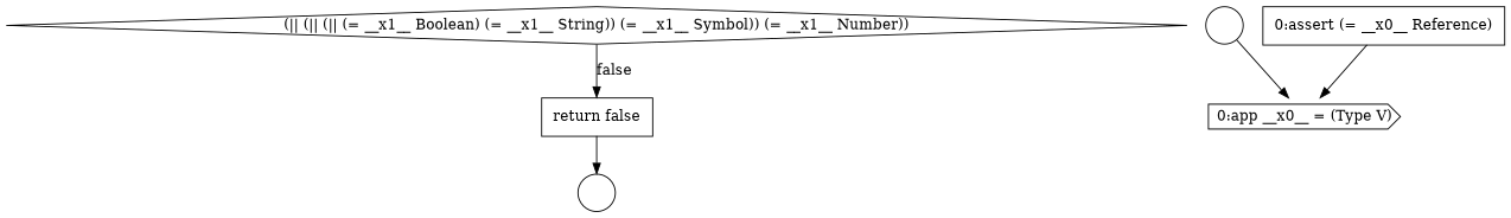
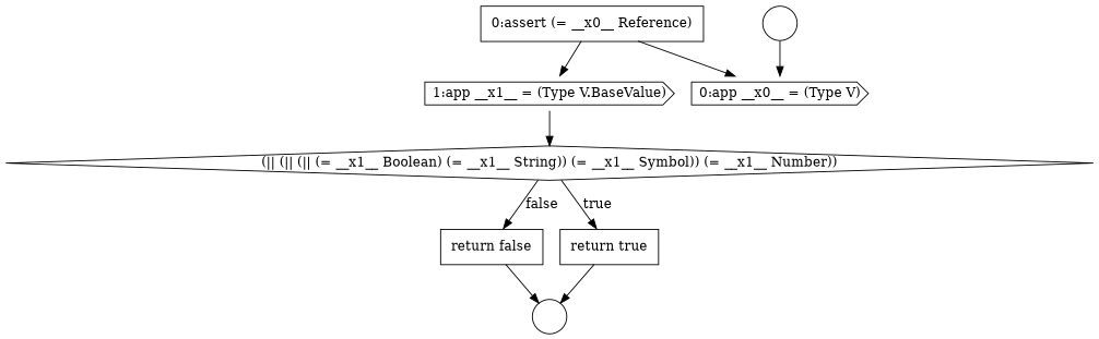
  digraph {
    node [color=black fillcolor=white shape=none style=filled]
    edge [color=black]
    n1 [label=<<font color="black">     <table border="0" cellborder="1" cellspacing="0" cellpadding="10">       <tr><td align="left">return false</td></tr>     </table>   </font>> margin=0]
    n2 [label=" " shape=circle]
    n3 [label=" " shape=circle]
    n4 [label=<<font color="black">0:app __x0__ = (Type V)</font>> shape=cds]
+   n5 [label=<<font color="black">1:app __x1__ = (Type V.BaseValue)</font>> shape=cds]
    n6 [label=<<font color="black">(|| (|| (|| (= __x1__ Boolean) (= __x1__ String)) (= __x1__ Symbol)) (= __x1__ Number))</font>> shape=diamond]
+   n7 [label=<<font color="black">     <table border="0" cellborder="1" cellspacing="0" cellpadding="10">       <tr><td align="left">return true</td></tr>     </table>   </font>> margin=0]
    n8 [label=<<font color="black">     <table border="0" cellborder="1" cellspacing="0" cellpadding="10">       <tr><td align="left">0:assert (= __x0__ Reference)</td></tr>     </table>   </font>> margin=0]
    n1 -> n2
    n3 -> n4
+   n5 -> n6
    n6 -> n1 [label=<<font color="black">false</font>>]
+   n6 -> n7 [label=<<font color="black">true</font>>]
+   n7 -> n2
    n8 -> n4
+   n8 -> n5
  }
